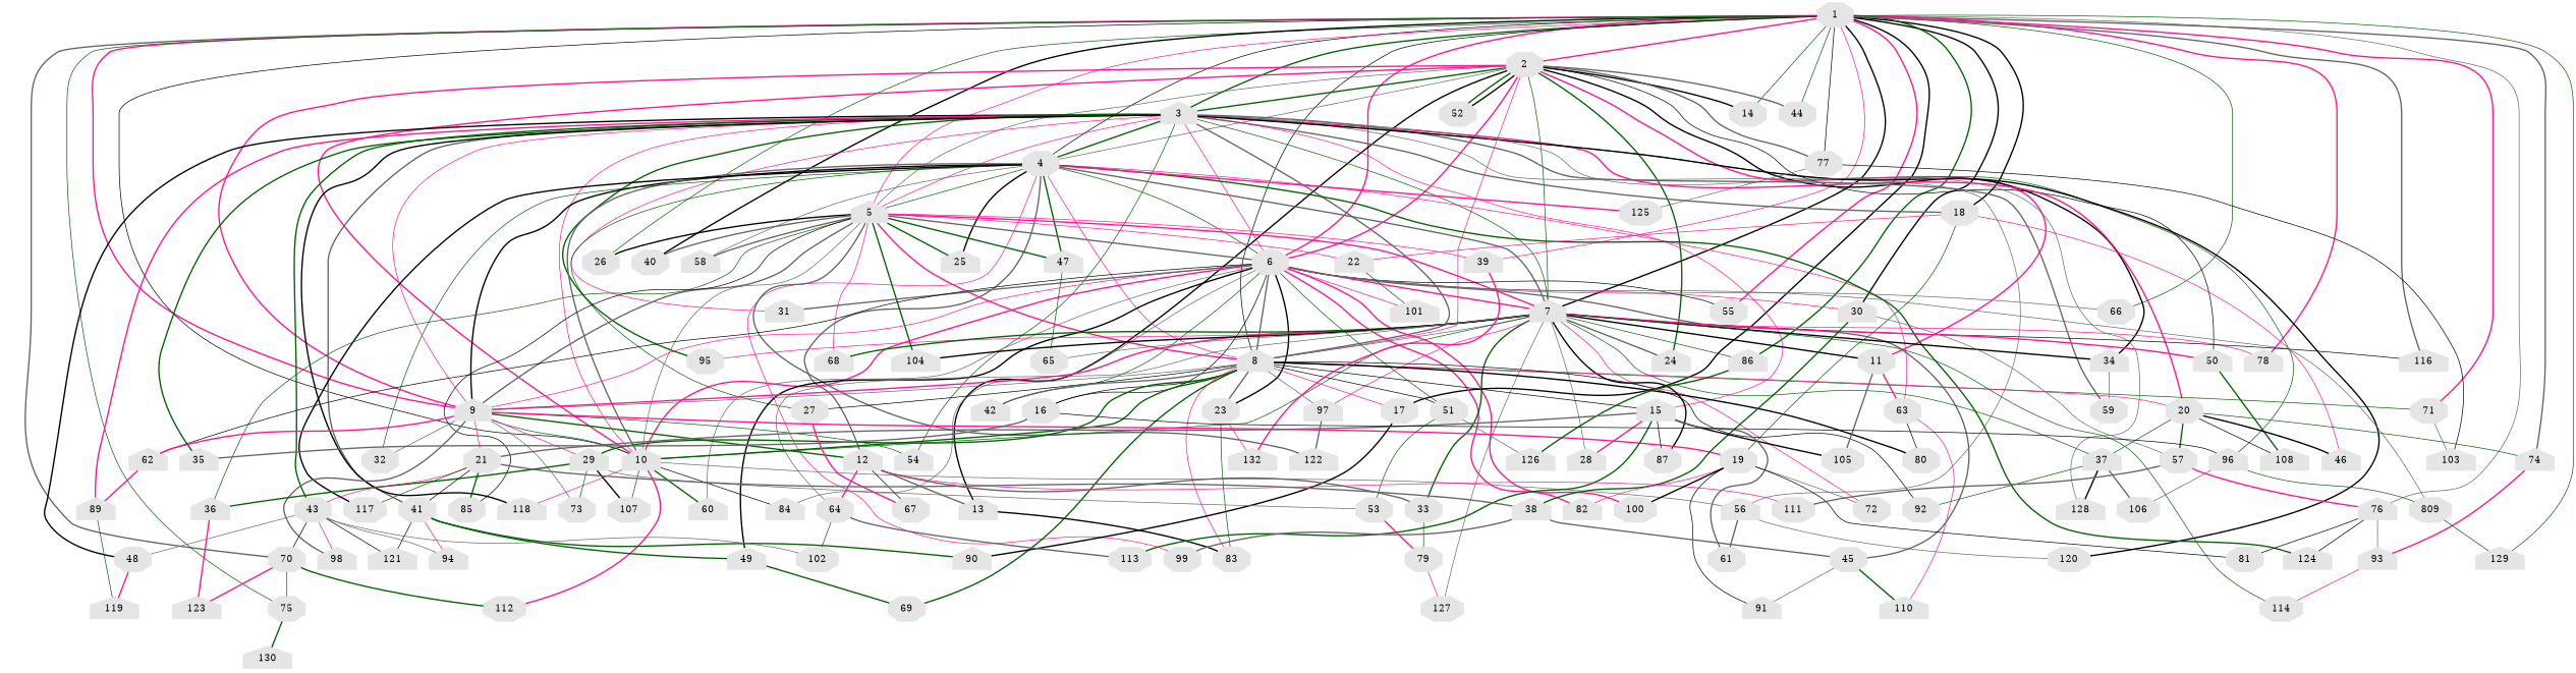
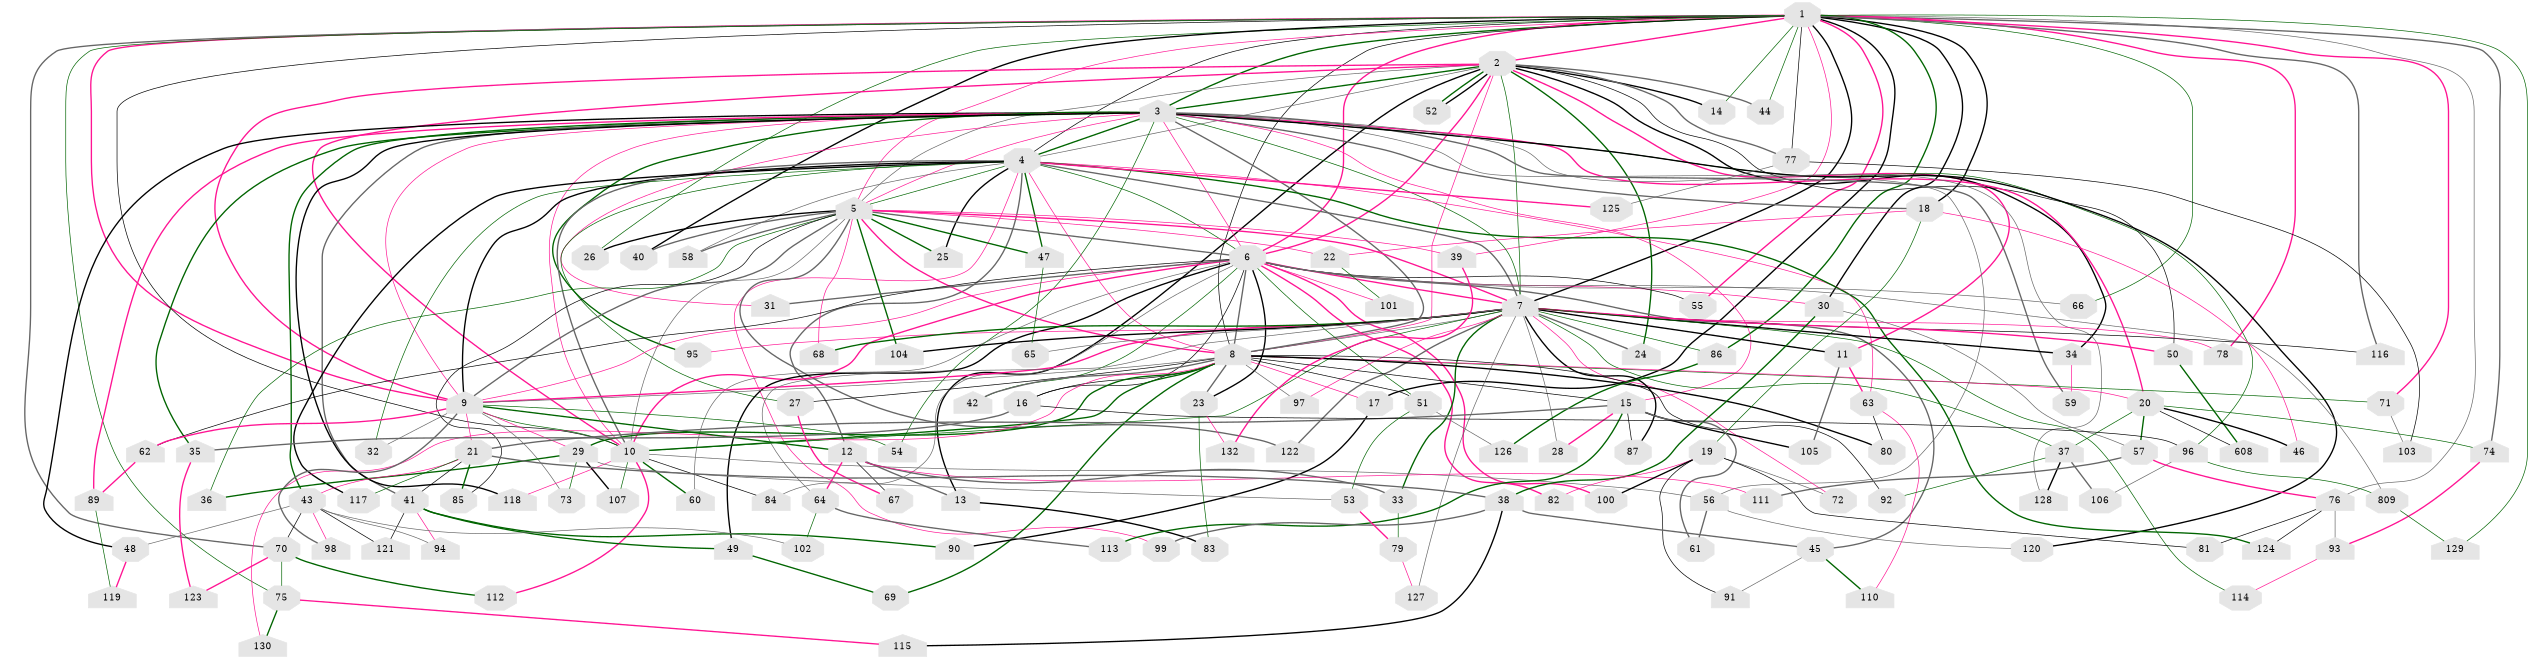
  graph {
    node [color=gray90 shape=octagon style=filled]
    edge [color=deeppink style=solid]
    1
    2
    3 [shape=house]
    4
    5 [shape=house]
    6
    7 [shape=house]
    8 [shape=house]
    9 [shape=house]
    10 [shape=house]
    14
    17
    18
    26
    30 [shape=house]
    39 [shape=house]
    40
    44
    55
    66
    70
    71
    74 [shape=house]
    75
    76 [shape=house]
    77
    78 [shape=house]
    86 [shape=house]
    116 [shape=house]
    129 [shape=house]
    11
    13 [shape=house]
    24 [shape=house]
    34 [shape=house]
    50 [shape=house]
    52
    15 [shape=house]
    20
    31 [shape=house]
    35 [shape=house]
    41
    43
    48
    54 [shape=house]
    56 [shape=house]
    59
    89 [shape=house]
    95
    96 [shape=house]
    118 [shape=house]
    120
    128 [shape=house]
    12 [shape=house]
    25 [shape=house]
    27
    32
    47 [shape=house]
    58 [shape=house]
    63
    99
    117
    124 [shape=house]
    125
    22 [shape=house]
    36 [shape=house]
    68 [shape=house]
    85
    104 [shape=house]
    122 [shape=house]
    16
    23
    42 [shape=house]
    45
    49 [shape=house]
    51
    60 [shape=house]
    62 [shape=house]
    82 [shape=house]
    84 [shape=house]
    100
    101 [shape=house]
    n82 [label=809]
    65
    28 [shape=house]
    33
    37 [shape=house]
    64
    72
    87
    97 [shape=house]
    114
    127
    29 [shape=house]
    69
    80
    92
    130 [shape=house]
    19
    21
    73
    98 [shape=house]
    107
    112
    90 [shape=house]
    46 [shape=house]
    57
    38 [shape=house]
    132 [shape=house]
    123 [shape=house]
    103 [shape=house]
    93 [shape=house]
+   115 [shape=house]
    81
    126 [shape=house]
    105
    83
-   108 [shape=house]
+   108 [shape=house label=608]
    61
    113
    94 [shape=house]
    121 [shape=house]
    102
    119 [shape=house]
    106
    67
    111
    110 [shape=house]
    91 [shape=house]
    53
    79
    1 -- 2 [style=bold]
    1 -- 3 [color=darkgreen style=bold]
    1 -- 4 [color=black]
    1 -- 5
    1 -- 6 [style=bold]
    1 -- 7 [color=black style=bold]
    1 -- 8 [color=black]
    1 -- 9 [style=bold]
    1 -- 10 [color=black]
    1 -- 14 [color=darkgreen]
    1 -- 17 [color=black style=bold]
    1 -- 18 [color=black style=bold]
    1 -- 26 [color=darkgreen]
    1 -- 30 [color=black style=bold]
    1 -- 39
    1 -- 40 [color=black style=bold]
    1 -- 44 [color=darkgreen]
    1 -- 55 [style=bold]
    1 -- 66 [color=darkgreen]
    1 -- 70 [color=gray40 style=bold]
    1 -- 71 [style=bold]
    1 -- 74 [color=gray40 style=bold]
    1 -- 75 [color=darkgreen]
    1 -- 76 [color=gray40]
    1 -- 77 [color=black]
    1 -- 78 [style=bold]
    1 -- 86 [color=darkgreen style=bold]
    1 -- 116 [color=gray40 style=bold]
    1 -- 129 [color=darkgreen]
    2 -- 3 [color=darkgreen style=bold]
    2 -- 4 [color=gray40]
    2 -- 5 [color=gray40]
    2 -- 6 [style=bold]
    2 -- 7 [color=darkgreen]
    2 -- 8
    2 -- 9 [style=bold]
    2 -- 10 [style=bold]
    2 -- 14 [color=black style=bold]
    2 -- 44 [color=gray40 style=bold]
    2 -- 77 [color=gray40 style=bold]
    2 -- 11 [style=bold]
    2 -- 13 [color=black style=bold]
    2 -- 24 [color=darkgreen style=bold]
    2 -- 34 [color=black style=bold]
    2 -- 50 [color=black]
    2 -- 52 [color=darkgreen style=bold]
    2 -- 52 [color=black style=bold]
    3 -- 4 [color=darkgreen style=bold]
    3 -- 5
    3 -- 6
    3 -- 7 [color=darkgreen]
    3 -- 8 [color=gray40 style=bold]
    3 -- 9
    3 -- 10
    3 -- 18 [color=gray40 style=bold]
    3 -- 15
    3 -- 20 [style=bold]
    3 -- 31
    3 -- 35 [color=darkgreen style=bold]
    3 -- 41 [color=gray40 style=bold]
    3 -- 43 [color=darkgreen style=bold]
    3 -- 48 [color=black style=bold]
    3 -- 54 [color=darkgreen]
    3 -- 56 [color=gray40]
    3 -- 59 [color=gray40 style=bold]
    3 -- 89 [style=bold]
    3 -- 95 [color=darkgreen style=bold]
    3 -- 96 [color=darkgreen]
    3 -- 118 [color=black style=bold]
    3 -- 120 [color=black style=bold]
    3 -- 128 [color=gray40]
    4 -- 5 [color=darkgreen]
    4 -- 6 [color=darkgreen]
    4 -- 7 [color=gray40 style=bold]
    4 -- 8
    4 -- 9 [color=black style=bold]
    4 -- 10 [color=gray40 style=bold]
    4 -- 12 [color=gray40 style=bold]
    4 -- 25 [color=black style=bold]
    4 -- 27 [color=darkgreen]
    4 -- 32 [color=darkgreen]
    4 -- 47 [color=darkgreen style=bold]
    4 -- 58 [color=gray40]
    4 -- 63
    4 -- 99
    4 -- 117 [color=black style=bold]
    4 -- 124 [color=darkgreen style=bold]
    4 -- 125 [style=bold]
    5 -- 6 [color=gray40 style=bold]
    5 -- 7 [style=bold]
    5 -- 8 [style=bold]
    5 -- 9 [color=gray40 style=bold]
    5 -- 10 [color=gray40]
    5 -- 26 [color=black style=bold]
    5 -- 39
    5 -- 40 [color=gray40 style=bold]
    5 -- 25 [color=darkgreen style=bold]
    5 -- 47 [color=darkgreen style=bold]
    5 -- 58 [color=gray40 style=bold]
    5 -- 22
    5 -- 36 [color=darkgreen]
    5 -- 68
    5 -- 85 [color=black]
    5 -- 104 [color=darkgreen style=bold]
    5 -- 122 [color=gray40 style=bold]
    6 -- 7 [style=bold]
    6 -- 8 [color=gray40 style=bold]
    6 -- 9
    6 -- 10 [style=bold]
    6 -- 30
    6 -- 55 [color=black]
    6 -- 66 [color=gray40]
    6 -- 31 [color=gray40 style=bold]
    6 -- 16 [color=black]
    6 -- 23 [color=black style=bold]
    6 -- 42 [color=darkgreen]
    6 -- 45 [color=gray40 style=bold]
    6 -- 49 [color=black style=bold]
    6 -- 51 [color=darkgreen]
    6 -- 60 [color=gray40]
    6 -- 62 [color=black]
    6 -- 82 [style=bold]
    6 -- 84 [color=gray40]
    6 -- 100 [style=bold]
    6 -- 101
    6 -- n82 [color=gray40]
    7 -- 8 [color=gray40]
    7 -- 9 [style=bold]
    7 -- 10 [color=darkgreen]
    7 -- 78
    7 -- 86 [color=darkgreen]
    7 -- 116 [color=black]
    7 -- 11 [color=black style=bold]
    7 -- 24 [color=gray40 style=bold]
    7 -- 34 [color=black style=bold]
    7 -- 50 [style=bold]
    7 -- 95
    7 -- 68 [color=darkgreen style=bold]
    7 -- 104 [color=black style=bold]
-   97 -- 122 [color=gray40 style=bold]
+   7 -- 122 [color=gray40 style=bold]
    7 -- 65 [color=gray40]
    7 -- 28 [color=gray40]
    7 -- 33 [color=darkgreen style=bold]
    7 -- 37 [color=darkgreen]
    7 -- 64 [color=gray40]
    7 -- 72
    7 -- 87 [color=black style=bold]
    7 -- 97
    7 -- 114 [color=darkgreen]
    7 -- 127 [color=gray40]
    8 -- 9 [color=gray40]
    8 -- 10 [color=darkgreen style=bold]
    8 -- 17
    8 -- 71 [color=darkgreen]
    8 -- 15 [color=black]
    8 -- 20
    8 -- 27 [color=black]
    8 -- 16 [color=black]
    8 -- 23 [color=gray40 style=bold]
    8 -- 42 [color=gray40 style=bold]
    8 -- 51 [color=black]
    8 -- 97 [color=gray40]
    8 -- 29 [color=darkgreen style=bold]
    8 -- 69 [color=darkgreen style=bold]
    8 -- 80 [color=black style=bold]
    8 -- 92 [color=black]
-   8 -- 83
+   8 -- 130
    9 -- 10 [color=darkgreen]
    9 -- 54 [color=darkgreen]
    9 -- 12 [color=darkgreen style=bold]
    9 -- 32 [color=gray40]
    9 -- 62 [style=bold]
    9 -- 29
-   9 -- 19 [style=bold]
    9 -- 21
    9 -- 73 [color=gray40]
    9 -- 98 [color=gray40 style=bold]
    10 -- 56 [color=gray40]
    10 -- 118
    10 -- 60 [color=darkgreen style=bold]
    10 -- 84 [color=black]
    10 -- 107 [color=darkgreen]
    10 -- 112 [style=bold]
    17 -- 90 [color=black style=bold]
    18 -- 22
    18 -- 19 [color=darkgreen]
    18 -- 46
    30 -- 57 [color=gray40]
    30 -- 38 [color=darkgreen style=bold]
    39 -- 132 [style=bold]
    70 -- 75 [color=darkgreen]
    70 -- 112 [color=darkgreen style=bold]
    70 -- 123 [style=bold]
    71 -- 103 [color=gray40]
    74 -- 93 [style=bold]
    75 -- 130 [color=darkgreen style=bold]
+   75 -- 115 [style=bold]
    76 -- 124 [color=black]
    76 -- 93 [color=gray40]
    76 -- 81 [color=black]
    77 -- 125 [color=gray40]
    77 -- 103 [color=black]
    86 -- 126 [color=darkgreen style=bold]
    11 -- 63 [style=bold]
    11 -- 105 [color=gray40 style=bold]
    13 -- 83 [color=black style=bold]
    34 -- 59
    50 -- 108 [color=darkgreen style=bold]
    15 -- 28 [style=bold]
    15 -- 87 [color=black]
    15 -- 21 [color=gray40 style=bold]
    15 -- 105 [color=black style=bold]
    15 -- 61 [color=gray40 style=bold]
    15 -- 113 [color=darkgreen style=bold]
    20 -- 74 [color=darkgreen]
    20 -- 37 [color=darkgreen]
    20 -- 46 [color=black style=bold]
    20 -- 57 [color=darkgreen style=bold]
    20 -- 108 [color=black]
    41 -- 49 [color=darkgreen style=bold]
    41 -- 90 [color=darkgreen style=bold]
    41 -- 94
    41 -- 121 [color=black]
    43 -- 70 [color=black]
    43 -- 48 [color=gray40]
    43 -- 98
    43 -- 94 [color=gray40]
    43 -- 121 [color=black]
    43 -- 102 [color=gray40]
    48 -- 119 [style=bold]
    56 -- 120 [color=gray40]
    56 -- 61 [color=gray40 style=bold]
    89 -- 119 [color=darkgreen]
    96 -- n82 [color=darkgreen]
    96 -- 106 [color=gray40]
    12 -- 13 [color=gray40 style=bold]
    12 -- 33 [color=gray40 style=bold]
    12 -- 64 [style=bold]
    12 -- 67 [color=black]
    12 -- 111
    27 -- 67 [style=bold]
    47 -- 65 [color=darkgreen]
    63 -- 80 [color=black]
    63 -- 110
    22 -- 101 [color=darkgreen]
-   36 -- 123 [style=bold]
+   35 -- 123 [style=bold]
    16 -- 35 [color=gray40 style=bold]
    16 -- 96 [color=black]
    23 -- 132
    23 -- 83 [color=darkgreen]
    45 -- 110 [color=darkgreen style=bold]
    45 -- 91 [color=gray40]
    49 -- 69 [color=darkgreen style=bold]
    51 -- 126 [color=gray40]
    51 -- 53 [color=darkgreen]
    62 -- 89 [style=bold]
    n82 -- 129 [color=darkgreen]
    33 -- 79 [color=darkgreen]
    37 -- 128 [color=black style=bold]
    37 -- 92 [color=darkgreen]
    37 -- 106 [color=gray40 style=bold]
    64 -- 113 [color=gray40 style=bold]
    64 -- 102 [color=darkgreen]
    29 -- 36 [color=darkgreen style=bold]
    29 -- 73 [color=darkgreen]
    29 -- 107 [color=black style=bold]
    29 -- 53 [color=gray40]
    19 -- 82
    19 -- 100 [color=black style=bold]
    19 -- 72 [color=gray40]
    19 -- 81 [color=black]
    19 -- 91 [color=black]
    21 -- 41 [color=black]
    21 -- 43
    21 -- 117 [color=darkgreen]
    21 -- 85 [color=darkgreen style=bold]
    21 -- 38 [color=gray40 style=bold]
    57 -- 76 [style=bold]
    57 -- 111 [color=gray40 style=bold]
    38 -- 99 [color=gray40 style=bold]
    38 -- 45 [color=gray40 style=bold]
+   38 -- 115 [color=black style=bold]
    93 -- 114
    53 -- 79 [style=bold]
    79 -- 127
  }
